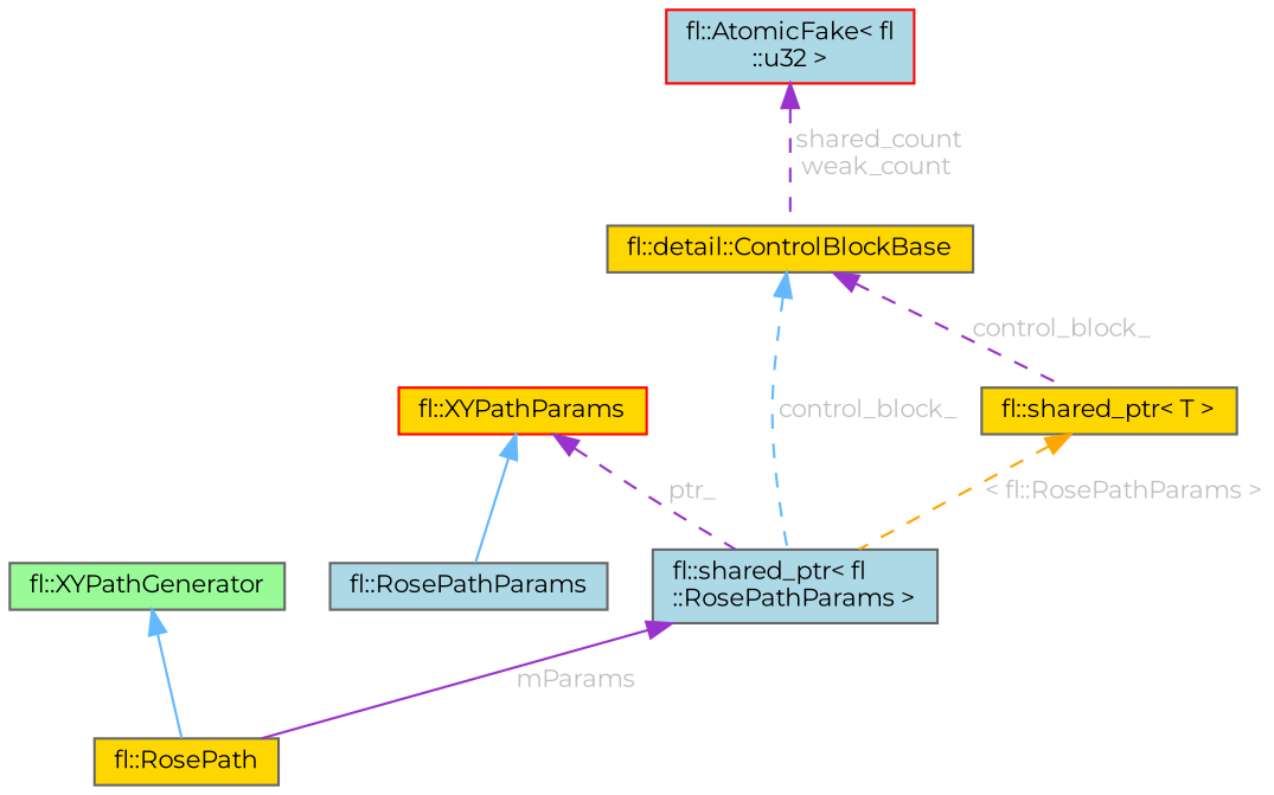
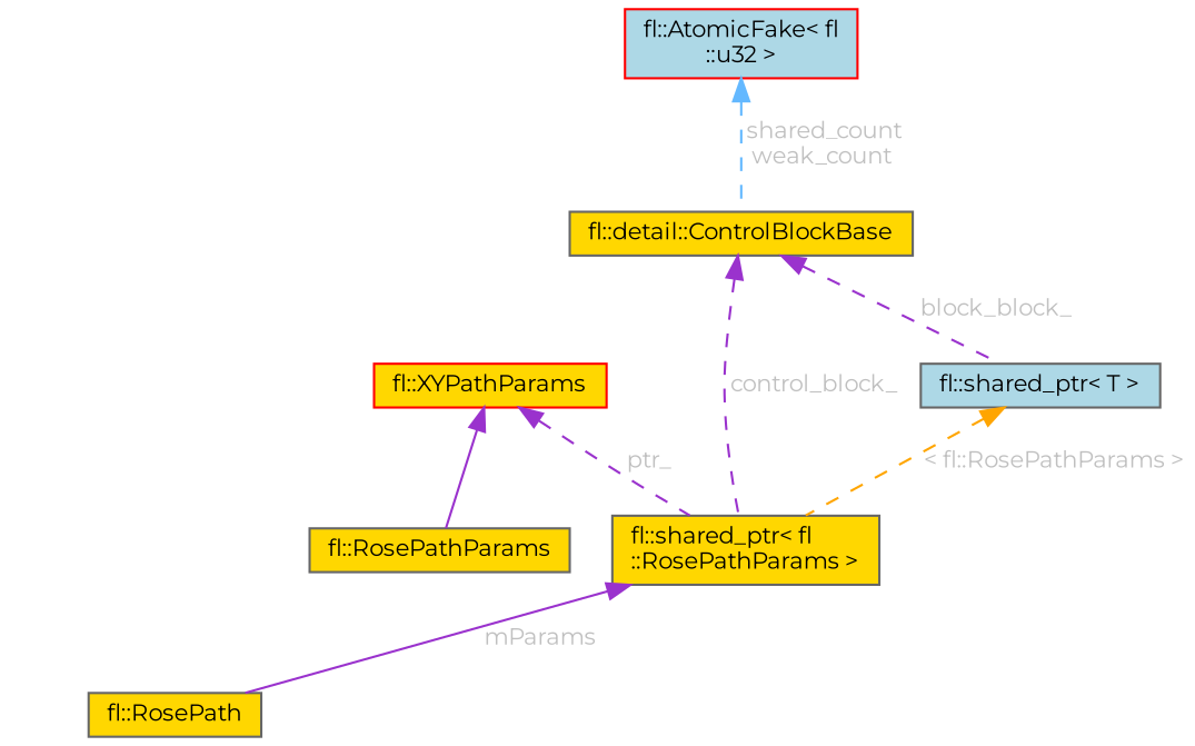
  digraph {
    fontname=Montserrat
    node [color=gray40 fillcolor=gold fontname=Montserrat fontsize=10 shape=box style=filled]
    edge [color=darkorchid3 dir=back fontname=Montserrat fontsize=10 labelfontname=Helvetica labelfontsize=10 style=dashed fontcolor=grey]
    n1 [fontcolor=black height=0.2 label="fl::RosePath" width=0.4]
-   n2 [fillcolor=palegreen height=0.2 label="fl::XYPathGenerator" width=0.4]
-   n3 [fillcolor=lightblue height=0.2 label="fl::shared_ptr\< fl\l::RosePathParams \>" width=0.4]
-   n4 [fillcolor=lightblue height=0.2 label="fl::RosePathParams" width=0.4]
+   n3 [height=0.2 label="fl::shared_ptr\< fl\l::RosePathParams \>" width=0.4]
+   n4 [height=0.2 label="fl::RosePathParams" width=0.4]
    n5 [color=red height=0.2 label="fl::XYPathParams" width=0.4]
    n6 [height=0.2 label="fl::detail::ControlBlockBase" width=0.4]
-   n7 [height=0.2 label="fl::shared_ptr\< T \>" width=0.4]
+   n7 [fillcolor=lightblue height=0.2 label="fl::shared_ptr\< T \>" width=0.4]
    n8 [color=red fillcolor=lightblue height=0.2 label="fl::AtomicFake\< fl\l::u32 \>" width=0.4]
-   n2 -> n1 [color=steelblue1 style=solid fontcolor=""]
    n3 -> n1 [label=" mParams" style=solid]
    n5 -> n3 [label=" ptr_"]
-   n5 -> n4 [color=steelblue1 style=solid fontcolor=""]
-   n6 -> n3 [color=steelblue1 label=" control_block_"]
-   n6 -> n7 [label=" control_block_"]
+   n5 -> n4 [style=solid fontcolor=""]
+   n6 -> n3 [label=" control_block_"]
+   n6 -> n7 [label=" block_block_"]
    n7 -> n3 [color=orange label=" \< fl::RosePathParams \>"]
-   n8 -> n6 [label=" shared_count\nweak_count"]
+   n8 -> n6 [color=steelblue1 label=" shared_count\nweak_count"]
  }
